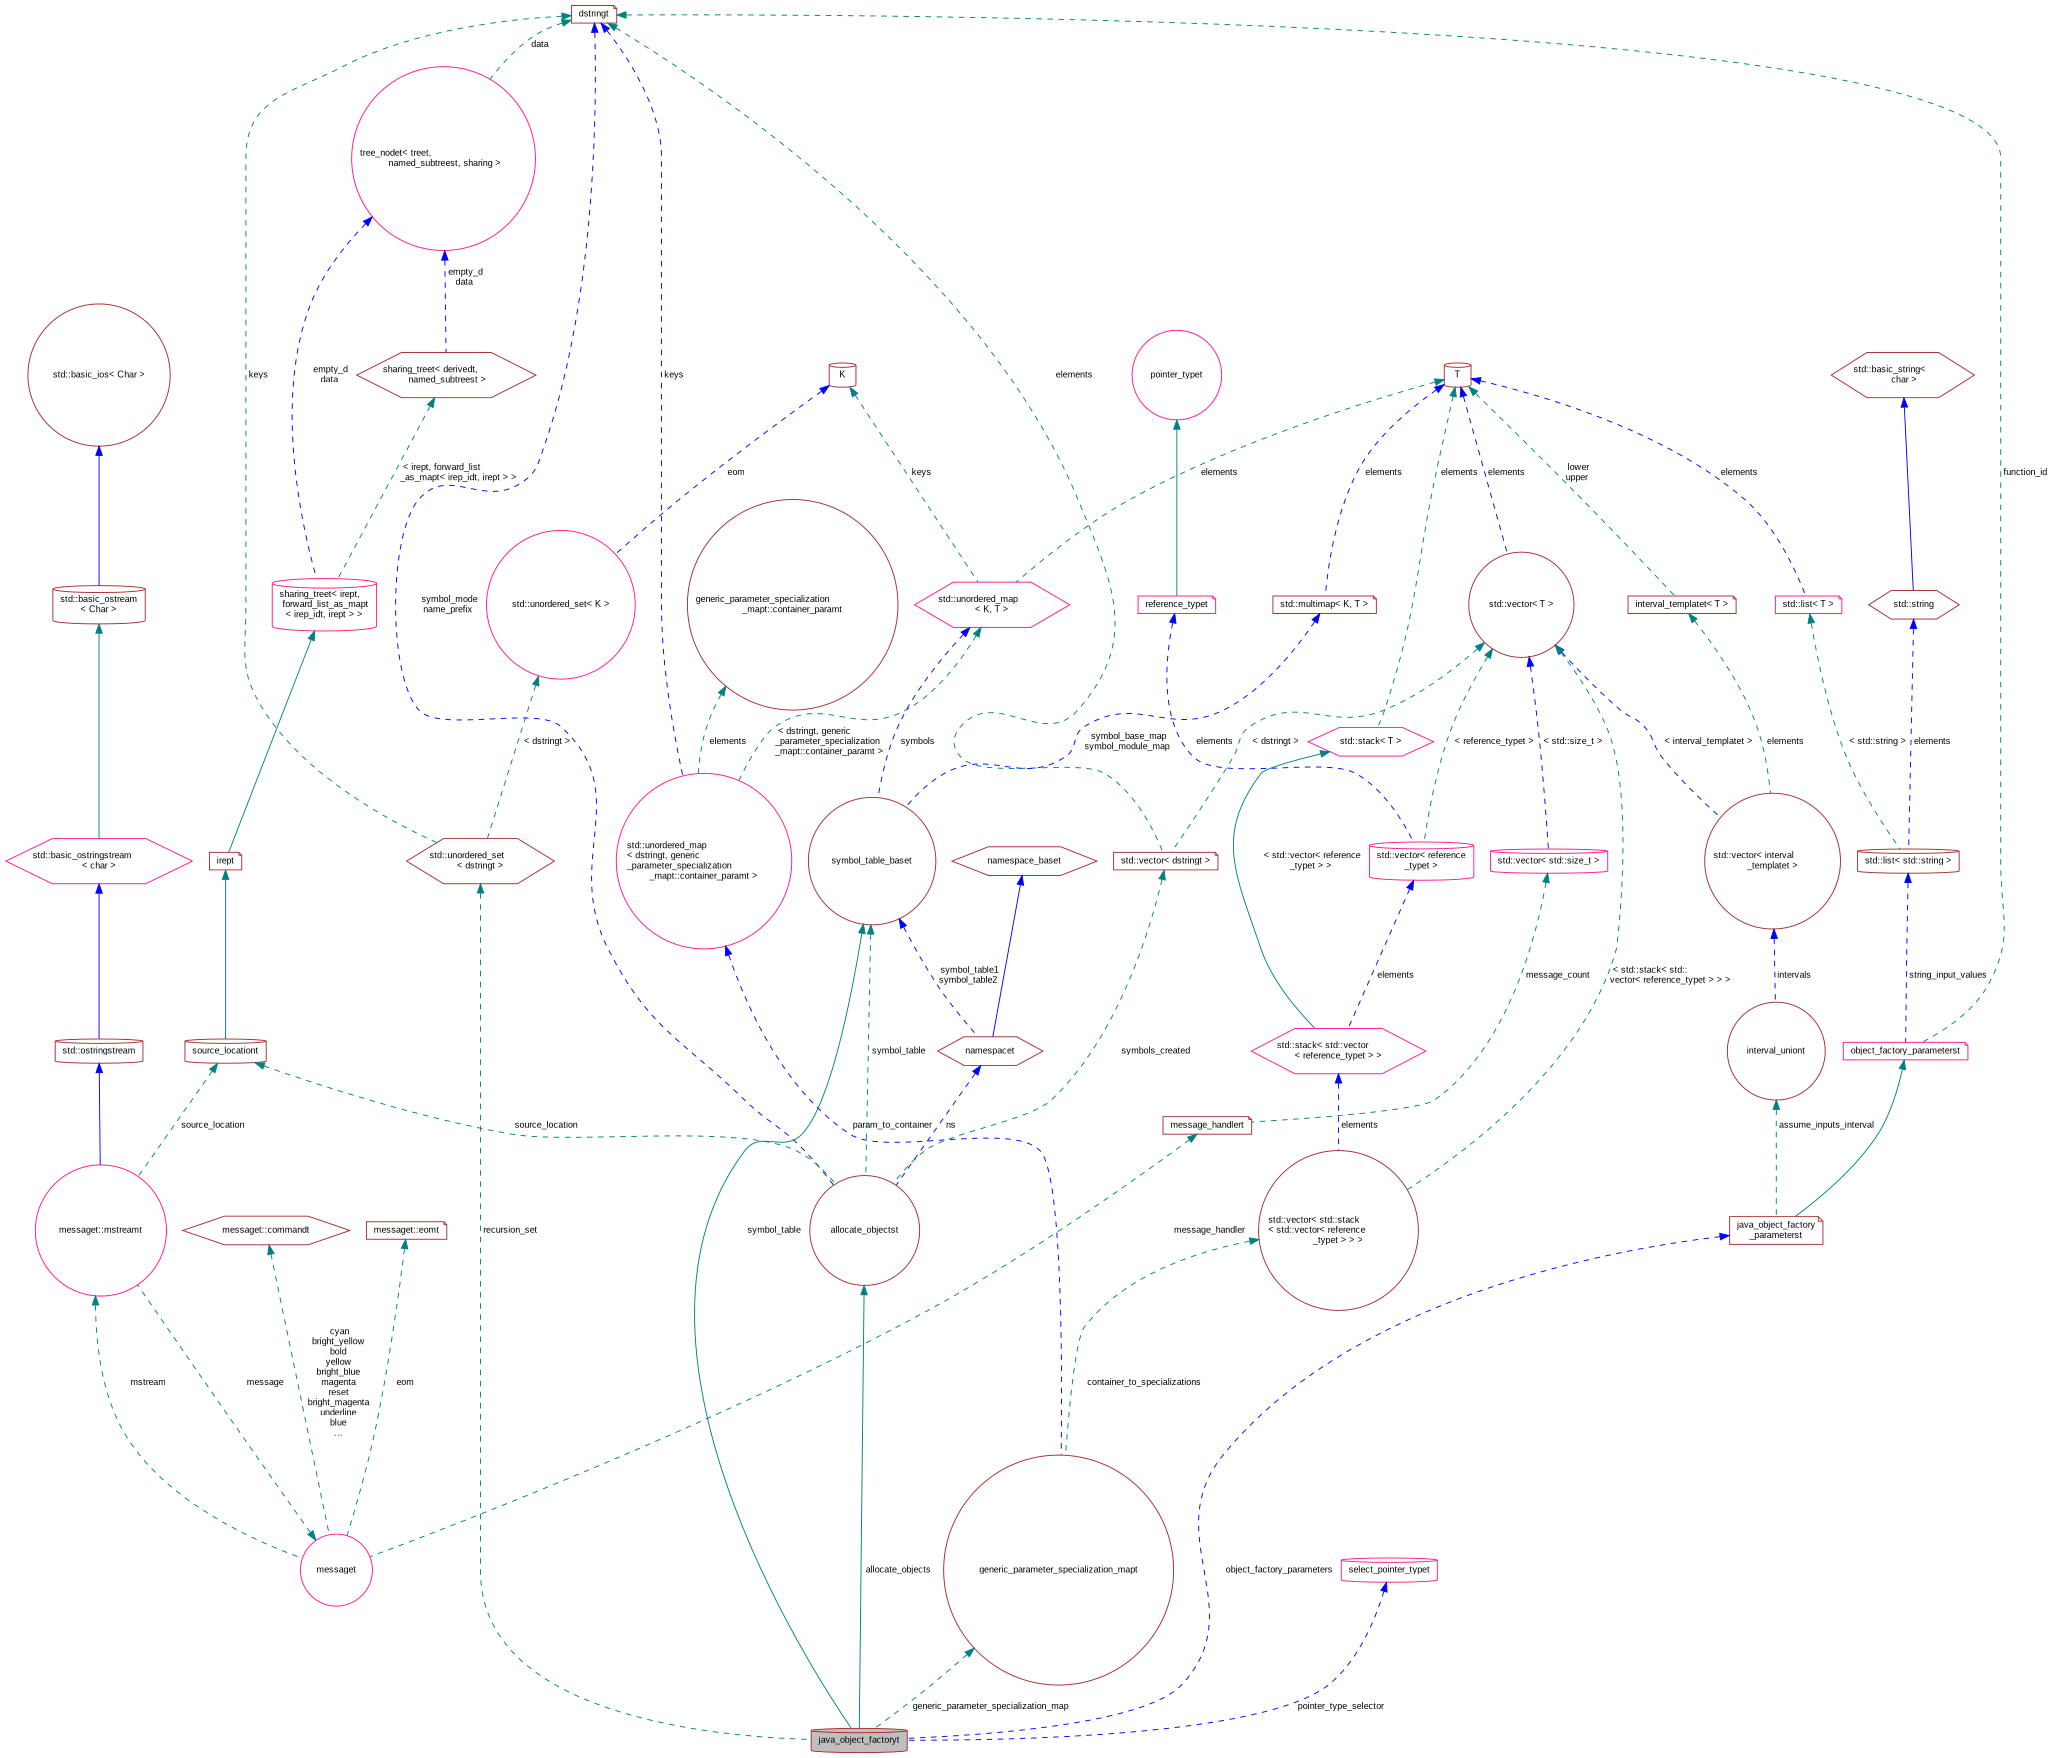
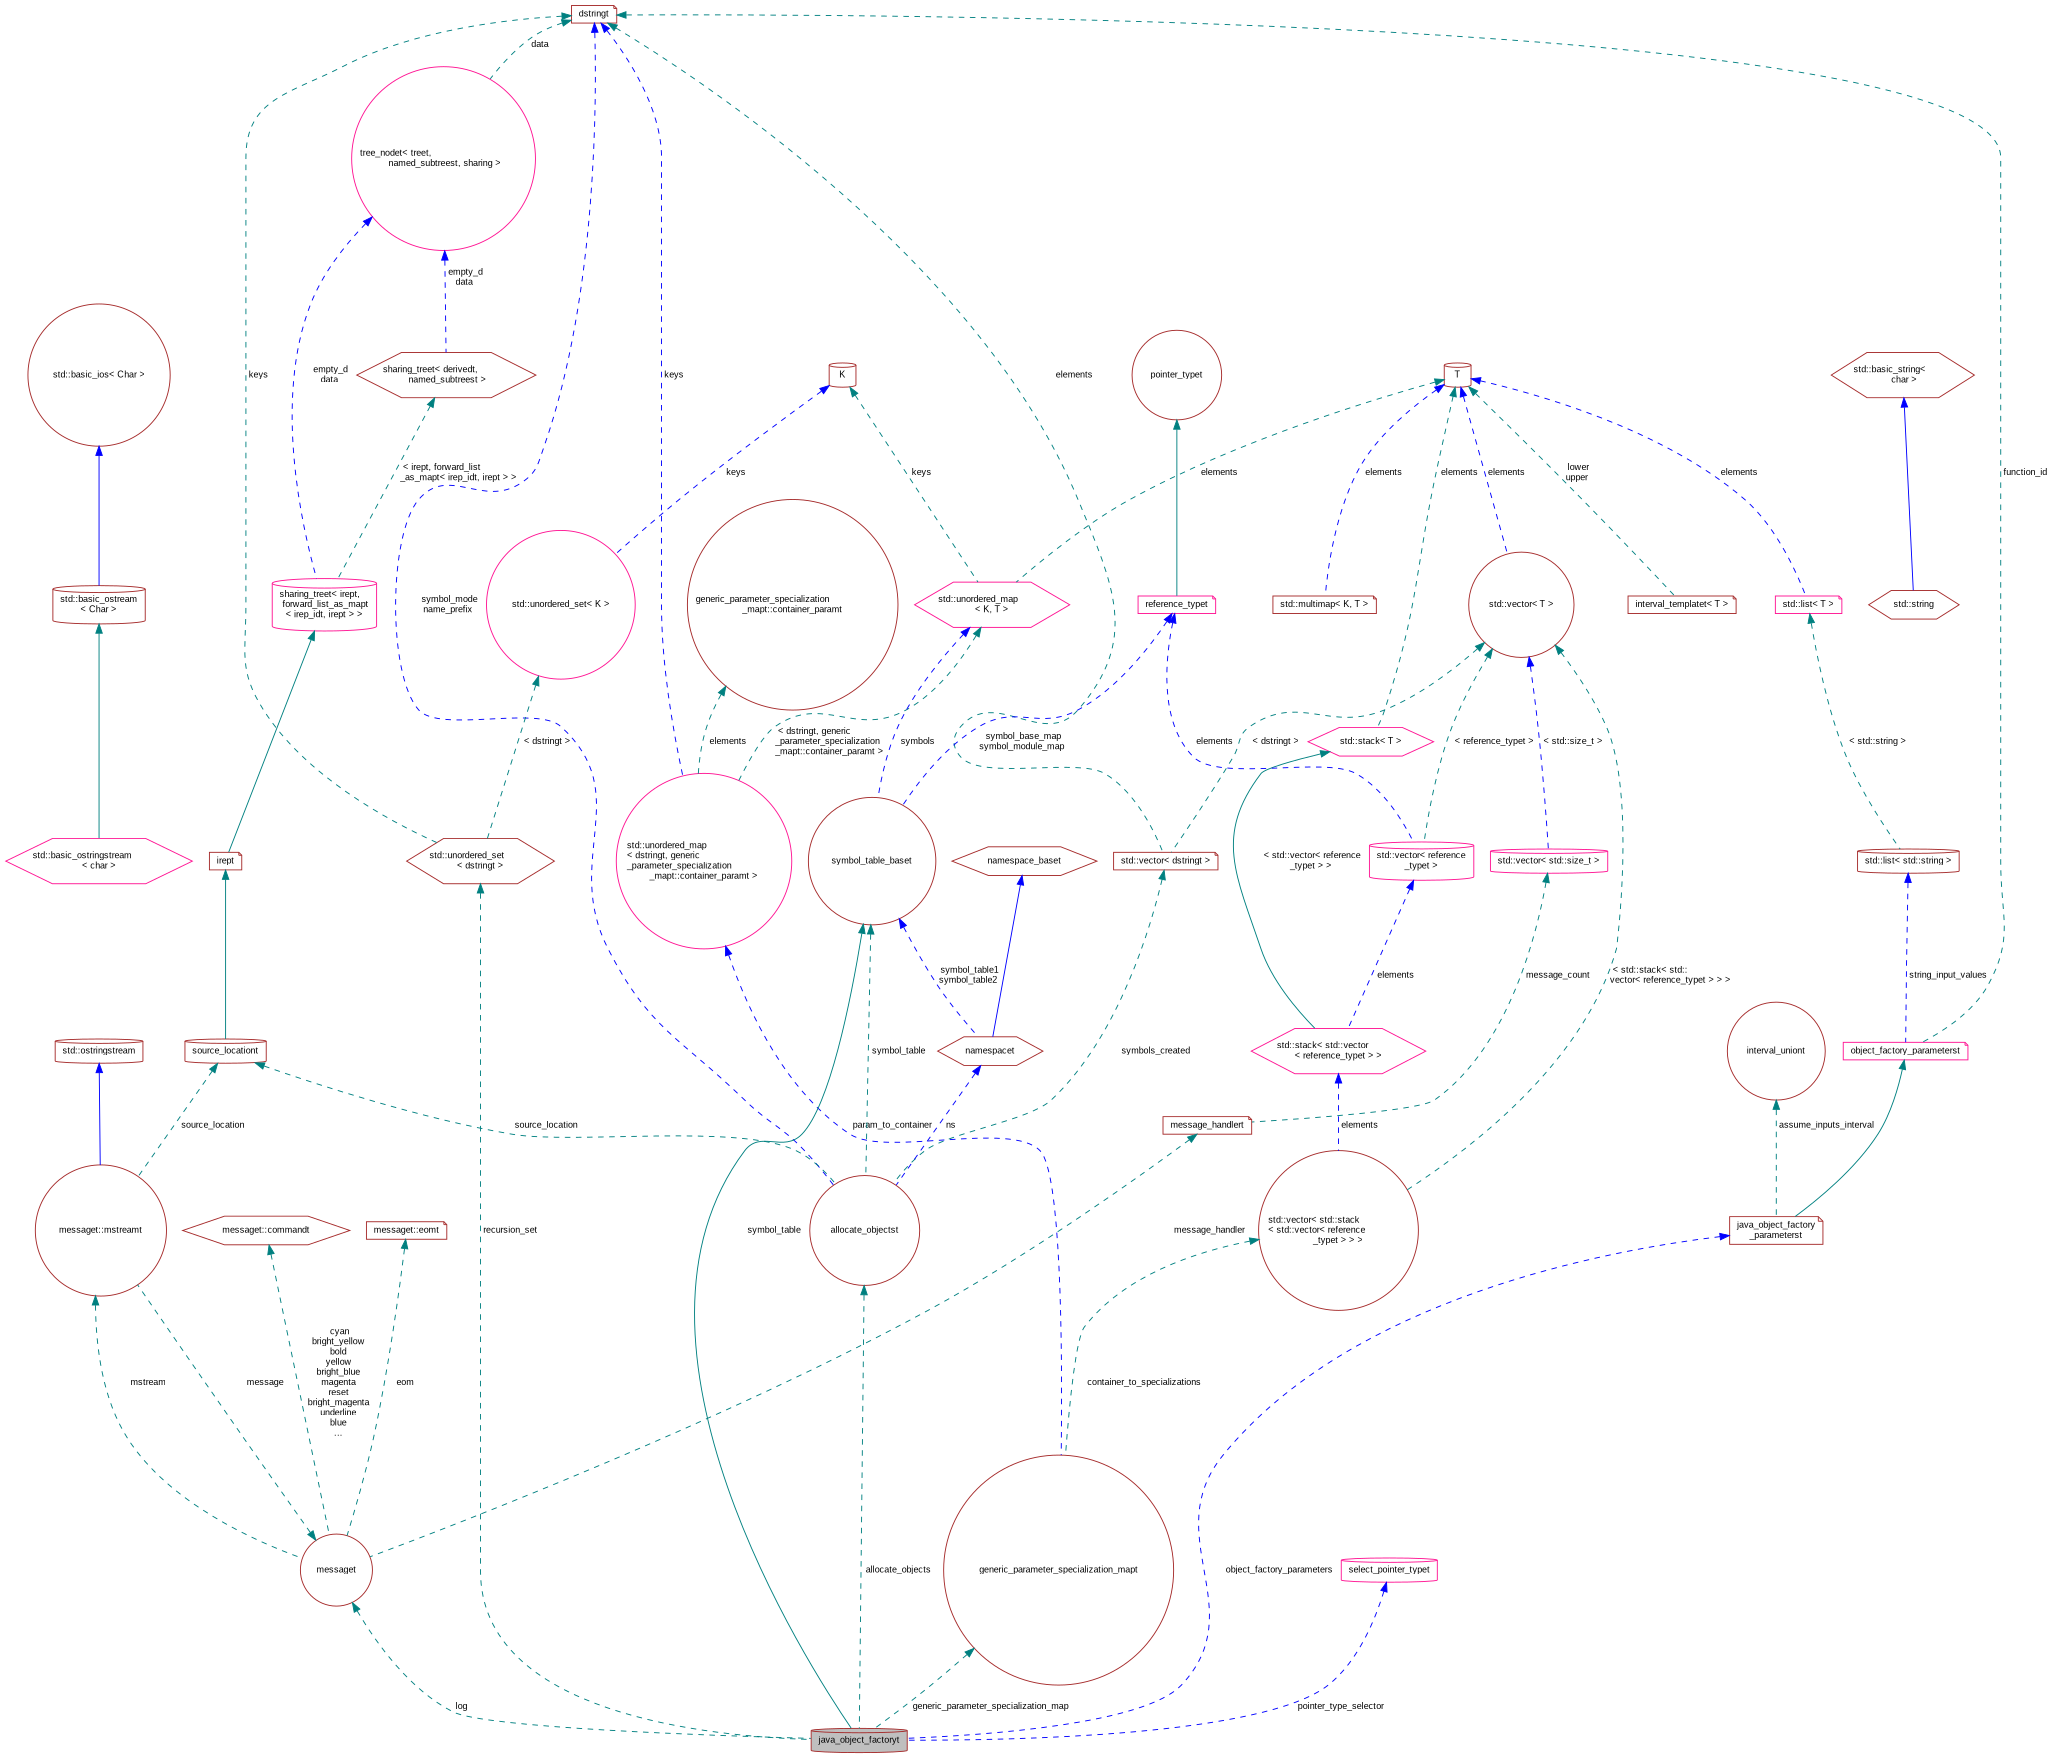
  digraph {
    fontname="Liberation Sans"
    rankdir=TB
    node [color=brown fontname="Liberation Sans" fontsize=10 shape=circle]
    edge [color=teal dir=back fontname="Liberation Sans" fontsize=10 labelfontname=Helvetica labelfontsize=10 style=dashed]
    n1 [fillcolor=grey75 fontcolor=black height=0.2 label=java_object_factoryt shape=cylinder style=filled width=0.4]
    n2 [height=0.2 label="std::unordered_set\l\< dstringt \>" shape=hexagon width=0.4]
    n3 [height=0.2 label=dstringt shape=note width=0.4]
    n4 [color=deeppink height=0.2 label="tree_nodet\< treet,\l named_subtreest, sharing \>" width=0.4]
    n5 [height=0.2 label=allocate_objectst width=0.4]
    n6 [height=0.2 label="std::vector\< dstringt \>" shape=note width=0.4]
    n7 [color=deeppink height=0.2 label=object_factory_parameterst shape=note width=0.4]
    n8 [color=deeppink height=0.2 label="std::unordered_map\l\< dstringt, generic\l_parameter_specialization\l_mapt::container_paramt \>" width=0.4]
    n9 [color=deeppink height=0.2 label="sharing_treet\< irept,\l forward_list_as_mapt\l\< irep_idt, irept \> \>" shape=cylinder width=0.4]
    n10 [height=0.2 label="sharing_treet\< derivedt,\l named_subtreest \>" shape=hexagon width=0.4]
    n11 [height=0.2 label="java_object_factory\l_parameterst" shape=note width=0.4]
    n12 [height=0.2 label=generic_parameter_specialization_mapt width=0.4]
    n13 [color=deeppink height=0.2 label="std::unordered_set\< K \>" width=0.4]
    n14 [height=0.2 label=K shape=cylinder width=0.4]
    n15 [color=deeppink height=0.2 label="std::unordered_map\l\< K, T \>" shape=hexagon width=0.4]
    n16 [height=0.2 label="std::multimap\< K, T \>" shape=note width=0.4]
    n17 [height=0.2 label=symbol_table_baset width=0.4]
-   n18 [color=deeppink height=0.2 label=messaget width=0.4]
-   n19 [color=deeppink height=0.2 label="messaget::mstreamt" width=0.4]
+   n18 [height=0.2 label=messaget width=0.4]
+   n19 [height=0.2 label="messaget::mstreamt" width=0.4]
    n20 [height=0.2 label=message_handlert shape=note width=0.4]
    n21 [color=deeppink height=0.2 label="std::vector\< std::size_t \>" shape=cylinder width=0.4]
    n22 [height=0.2 label="std::vector\< T \>" width=0.4]
-   n23 [height=0.2 label="std::vector\< interval\l_templatet \>" width=0.4]
    n24 [height=0.2 label="std::vector\< std::stack\l\< std::vector\< reference\l_typet \> \> \>" width=0.4]
    n25 [color=deeppink height=0.2 label="std::vector\< reference\l_typet \>" shape=cylinder width=0.4]
    n26 [height=0.2 label=interval_uniont width=0.4]
    n27 [color=deeppink height=0.2 label="std::stack\< std::vector\l\< reference_typet \> \>" shape=hexagon width=0.4]
    n28 [height=0.2 label=T shape=cylinder width=0.4]
    n29 [color=deeppink height=0.2 label="std::list\< T \>" shape=note width=0.4]
    n30 [height=0.2 label="interval_templatet\< T \>" shape=note width=0.4]
    n31 [color=deeppink height=0.2 label="std::stack\< T \>" shape=hexagon width=0.4]
    n32 [height=0.2 label="std::list\< std::string \>" shape=cylinder width=0.4]
    n33 [height=0.2 label="messaget::commandt" shape=hexagon width=0.4]
    n34 [height=0.2 label="std::ostringstream" shape=cylinder width=0.4]
    n35 [color=deeppink height=0.2 label="std::basic_ostringstream\l\< char \>" shape=hexagon width=0.4]
    n36 [height=0.2 label="std::basic_ostream\l\< Char \>" shape=cylinder width=0.4]
    n37 [height=0.2 label="std::basic_ios\< Char \>" width=0.4]
    n38 [height=0.2 label=source_locationt shape=cylinder width=0.4]
    n39 [height=0.2 label=irept shape=note width=0.4]
    n40 [height=0.2 label="messaget::eomt" shape=note width=0.4]
    n41 [height=0.2 label=namespacet shape=hexagon width=0.4]
    n42 [height=0.2 label=namespace_baset shape=hexagon width=0.4]
    n43 [color=deeppink height=0.2 label=select_pointer_typet shape=cylinder width=0.4]
    n44 [height=0.2 label="std::string" shape=hexagon width=0.4]
    n45 [height=0.2 label="std::basic_string\<\l char \>" shape=hexagon width=0.4]
    n46 [color=deeppink height=0.2 label=reference_typet shape=note width=0.4]
-   n47 [color=deeppink height=0.2 label=pointer_typet width=0.4]
+   n47 [height=0.2 label=pointer_typet width=0.4]
    n48 [height=0.2 label="generic_parameter_specialization\l_mapt::container_paramt" width=0.4]
    n2 -> n1 [label=" recursion_set"]
    n3 -> n2 [label=" keys"]
    n3 -> n4 [label=" data"]
    n3 -> n5 [color=blue label=" symbol_mode\nname_prefix"]
    n3 -> n6 [label=" elements"]
    n3 -> n7 [label=" function_id"]
    n3 -> n8 [color=blue label=" keys"]
    n4 -> n9 [color=blue label=" empty_d\ndata"]
    n4 -> n10 [color=blue label=" empty_d\ndata"]
-   n5 -> n1 [label=" allocate_objects" style=solid]
+   n5 -> n1 [label=" allocate_objects"]
    n6 -> n5 [label=" symbols_created"]
    n7 -> n11 [style=solid]
    n8 -> n12 [color=blue label=" param_to_container"]
    n9 -> n39 [style=solid]
    n10 -> n9 [label=" \< irept, forward_list\l_as_mapt\< irep_idt, irept \> \>"]
    n11 -> n1 [color=blue label=" object_factory_parameters"]
    n12 -> n1 [label=" generic_parameter_specialization_map"]
    n13 -> n2 [label=" \< dstringt \>"]
-   n14 -> n13 [color=blue label=" eom"]
+   n14 -> n13 [color=blue label=" keys"]
    n14 -> n15 [label=" keys"]
    n15 -> n8 [label=" \< dstringt, generic\l_parameter_specialization\l_mapt::container_paramt \>"]
    n15 -> n17 [color=blue label=" symbols"]
-   n16 -> n17 [color=blue label=" symbol_base_map\nsymbol_module_map"]
+   n46 -> n17 [color=blue label=" symbol_base_map\nsymbol_module_map"]
    n17 -> n1 [label=" symbol_table" style=solid]
    n17 -> n5 [label=" symbol_table"]
    n17 -> n41 [color=blue label=" symbol_table1\nsymbol_table2"]
+   n18 -> n1 [label=" log"]
    n18 -> n19 [label=" message"]
    n19 -> n18 [label=" mstream"]
    n20 -> n18 [label=" message_handler"]
    n21 -> n20 [label=" message_count"]
    n22 -> n6 [label=" \< dstringt \>"]
    n22 -> n21 [color=blue label=" \< std::size_t \>"]
-   n22 -> n23 [color=blue label=" \< interval_templatet \>"]
    n22 -> n24 [label=" \< std::stack\< std::\lvector\< reference_typet \> \> \>"]
    n22 -> n25 [label=" \< reference_typet \>"]
-   n23 -> n26 [color=blue label=" intervals"]
    n24 -> n12 [label=" container_to_specializations"]
    n25 -> n27 [color=blue label=" elements"]
    n26 -> n11 [label=" assume_inputs_interval"]
    n27 -> n24 [color=blue label=" elements"]
    n28 -> n15 [label=" elements"]
    n28 -> n16 [color=blue label=" elements"]
    n28 -> n22 [color=blue label=" elements"]
    n28 -> n29 [color=blue label=" elements"]
    n28 -> n30 [label=" lower\nupper"]
    n28 -> n31 [label=" elements"]
    n29 -> n32 [label=" \< std::string \>"]
-   n30 -> n23 [label=" elements"]
    n31 -> n27 [label=" \< std::vector\< reference\l_typet \> \>" style=solid]
    n32 -> n7 [color=blue label=" string_input_values"]
    n33 -> n18 [label=" cyan\nbright_yellow\nbold\nyellow\nbright_blue\nmagenta\nreset\nbright_magenta\nunderline\nblue\n..."]
    n34 -> n19 [color=blue style=solid]
-   n35 -> n34 [color=blue style=solid]
    n36 -> n35 [style=solid]
    n37 -> n36 [color=blue style=solid]
    n38 -> n5 [label=" source_location"]
    n38 -> n19 [label=" source_location"]
    n39 -> n38 [style=solid]
    n40 -> n18 [label=" eom"]
    n41 -> n5 [color=blue label=" ns"]
    n42 -> n41 [color=blue style=solid]
    n43 -> n1 [color=blue label=" pointer_type_selector"]
-   n44 -> n32 [color=blue label=" elements"]
    n45 -> n44 [color=blue style=solid]
    n46 -> n25 [color=blue label=" elements"]
    n47 -> n46 [style=solid]
    n48 -> n8 [label=" elements"]
  }
